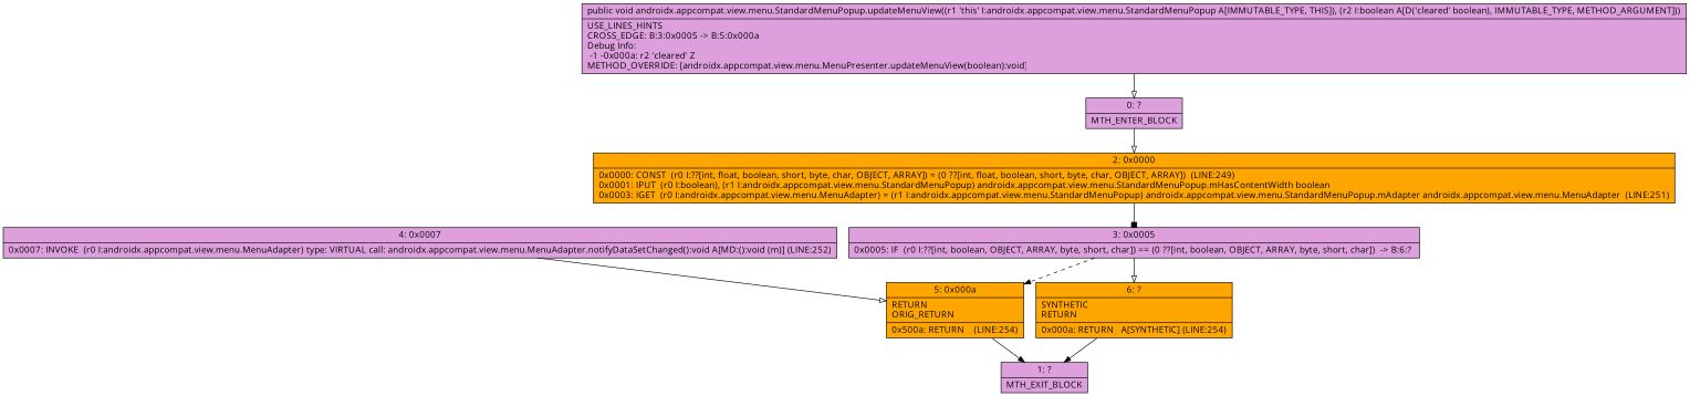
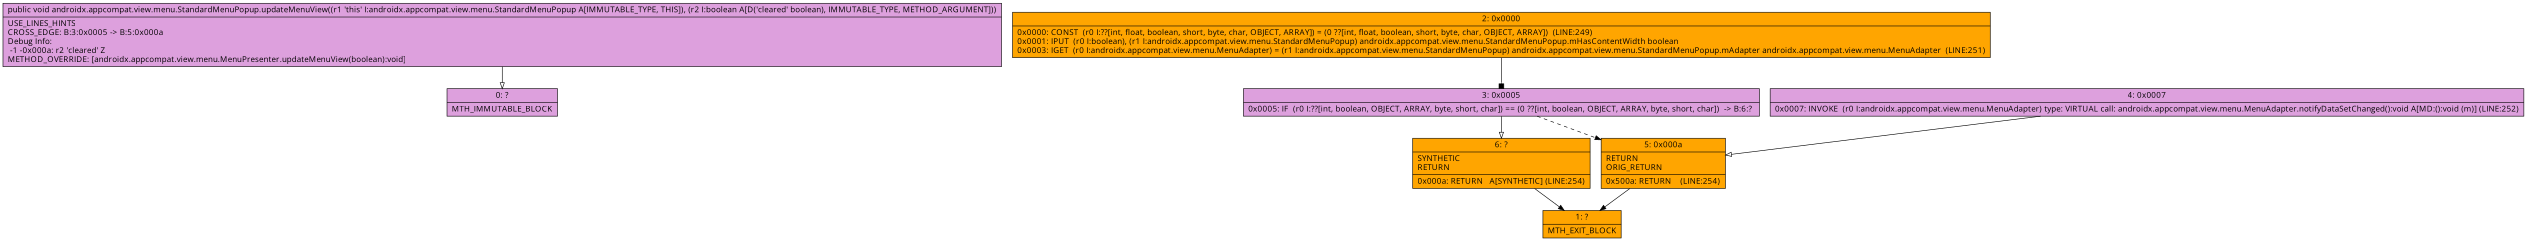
  digraph {
    fontname="Open Sans"
    node [fillcolor=plum fontname="Open Sans" shape=record style=filled]
    edge [arrowhead=onormal fontname="Open Sans"]
-   n1 [label="{0\:\ ?|MTH_ENTER_BLOCK\l}"]
+   n1 [label="{0\:\ ?|MTH_IMMUTABLE_BLOCK\l}"]
    n2 [fillcolor=orange label="{2\:\ 0x0000|0x0000: CONST  (r0 I:??[int, float, boolean, short, byte, char, OBJECT, ARRAY]) = (0 ??[int, float, boolean, short, byte, char, OBJECT, ARRAY])  (LINE:249)\l0x0001: IPUT  (r0 I:boolean), (r1 I:androidx.appcompat.view.menu.StandardMenuPopup) androidx.appcompat.view.menu.StandardMenuPopup.mHasContentWidth boolean \l0x0003: IGET  (r0 I:androidx.appcompat.view.menu.MenuAdapter) = (r1 I:androidx.appcompat.view.menu.StandardMenuPopup) androidx.appcompat.view.menu.StandardMenuPopup.mAdapter androidx.appcompat.view.menu.MenuAdapter  (LINE:251)\l}"]
    n3 [label="{3\:\ 0x0005|0x0005: IF  (r0 I:??[int, boolean, OBJECT, ARRAY, byte, short, char]) == (0 ??[int, boolean, OBJECT, ARRAY, byte, short, char])  \-\> B:6:? \l}"]
    n4 [fillcolor=orange label="{6\:\ ?|SYNTHETIC\lRETURN\l|0x000a: RETURN   A[SYNTHETIC] (LINE:254)\l}"]
    n5 [fillcolor=orange label="{5\:\ 0x000a|RETURN\lORIG_RETURN\l|0x500a: RETURN    (LINE:254)\l}"]
    n6 [label="{4\:\ 0x0007|0x0007: INVOKE  (r0 I:androidx.appcompat.view.menu.MenuAdapter) type: VIRTUAL call: androidx.appcompat.view.menu.MenuAdapter.notifyDataSetChanged():void A[MD:():void (m)] (LINE:252)\l}"]
-   n7 [label="{1\:\ ?|MTH_EXIT_BLOCK\l}"]
+   n7 [fillcolor=orange label="{1\:\ ?|MTH_EXIT_BLOCK\l}"]
    n8 [label="{public void androidx.appcompat.view.menu.StandardMenuPopup.updateMenuView((r1 'this' I:androidx.appcompat.view.menu.StandardMenuPopup A[IMMUTABLE_TYPE, THIS]), (r2 I:boolean A[D('cleared' boolean), IMMUTABLE_TYPE, METHOD_ARGUMENT]))  | USE_LINES_HINTS\lCROSS_EDGE: B:3:0x0005 \-\> B:5:0x000a\lDebug Info:\l  \-1 \-0x000a: r2 'cleared' Z\lMETHOD_OVERRIDE: [androidx.appcompat.view.menu.MenuPresenter.updateMenuView(boolean):void]\l}"]
-   n1 -> n2
    n2 -> n3 [arrowhead=box]
    n3 -> n4
    n3 -> n5 [arrowhead=normal style=dashed]
    n4 -> n7 [arrowhead=normal]
    n5 -> n7 [arrowhead=normal]
    n6 -> n5
    n8 -> n1
  }
